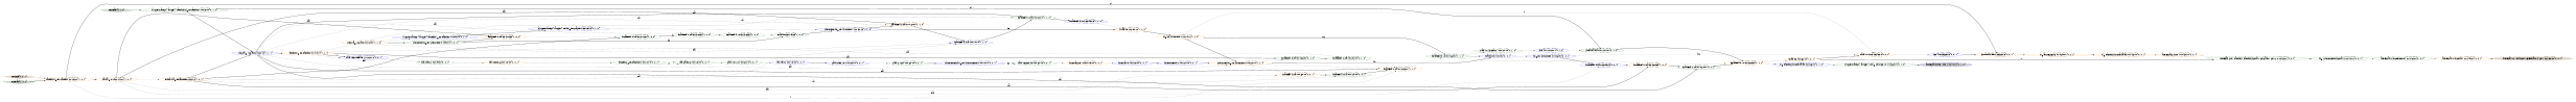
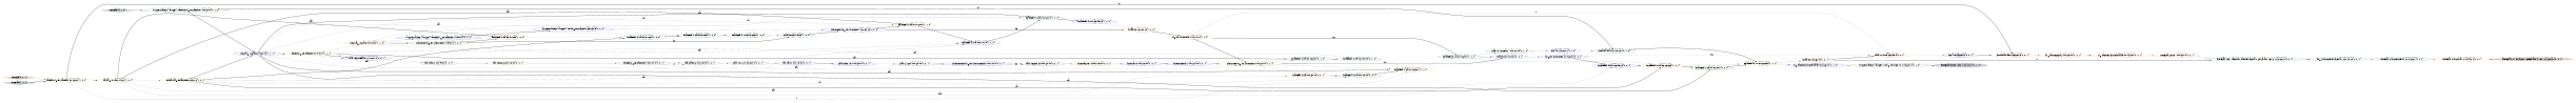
  digraph {
    rankdir=LR
    node [color=darkgreen fillcolor=white shape=ellipse style=filled]
    edge [style=dashed]
    n1 [color=blue label="list.add(doc)@@@27@@@['0', '0', '1']"]
    n2 [color=blue label="doc = new SolrDocument()@@@28@@@['0', '0', '1']"]
    n3 [color=darkorange label="nl.add(\"zzz\",doc)@@@34@@@['0', '0', '1']"]
    n4 [color=blue label="doc.addField(\"f\",fval)@@@29@@@['0', '0', '1']"]
    n5 [color=darkorange label="SolrDocument doc = new SolrDocument()@@@22@@@['1', '1', '1']"]
    n6 [label="doc.addField(\"b\",bval)@@@23@@@['0', '1', '0']"]
    n7 [color=darkorange label="doc.addField(\"f\",fval)@@@23@@@['0', '0', '1']"]
    n8 [color=darkorange label="doc.addField(\"s\",sval)@@@25@@@['1', '1', '1']"]
    n9 [label="doc.addField(\"s\",sval)@@@24@@@['0', '1', '0']"]
    n10 [label="doc.addField(\"b\",bval)@@@24@@@['0', '0', '1']"]
    n11 [label="doc.addField(\"f\",100)@@@26@@@['1', '1', '1']"]
    n12 [color=darkorange label="list.add(doc)@@@33@@@['1', '0', '1']"]
    n13 [label="assertEquals(\"ipod\",((NamedList)((NamedList)nl.getVal(0)).get(\"params\")).get(\"q\"))@@@46@@@['0', '0', '1']"]
    n14 [label="list = (SolrDocumentList)nl.getVal(1)@@@47@@@['0', '0', '1']"]
    n15 [color=blue label="byte(( arr@@@35@@@['0', '0', '1']"]
    n16 [label="list.add(doc)@@@14@@@['1', '0', '0']"]
    n17 [color=blue label="SolrDocument doc = new SolrDocument()@@@15@@@['1', '1', '0']"]
    n18 [color=darkorange label="list.add(doc)@@@20@@@['1', '1', '0']"]
    n19 [color=darkorange label="doc.addField(\"f\",fval)@@@16@@@['1', '1', '0']"]
    n20 [color=darkorange label="doc = new SolrDocument()@@@21@@@['1', '1', '0']"]
    n21 [color=darkorange label="doc.addField(\"b\",bval)@@@30@@@['1', '0', '1']"]
    n22 [color=darkorange label="doc.addField(\"f\",101)@@@32@@@['1', '1', '1']"]
    n23 [label="doc.addField(\"s\",sval)@@@31@@@['0', '0', '1']"]
    n24 [color=blue label="doc.addField(\"b\",bval)@@@17@@@['1', '1', '0']"]
    n25 [label="doc.addField(\"s\",sval)@@@18@@@['1', '1', '0']"]
-   n26 [color=darkorange label="arr = baos.toByteArray()@@@39@@@['0', '0', '1']" shape=diamond]
+   n26 [color=darkorange label="arr = baos.toByteArray()@@@39@@@['0', '0', '1']"]
    n27 [color=darkorange label="nl = (NamedList)jbc.unmarshal(bais)@@@43@@@['0', '0', '1']"]
    n28 [color=darkorange label="assertEquals(3,nl.size())@@@45@@@['0', '0', '1']"]
    n29 [color=blue label="@SuppressWarnings({\"rawtypes\"}) List list = new ArrayList()@@@12@@@['0', '1', '0']"]
    n30 [color=blue label="SolrDocumentList list = new SolrDocumentList()@@@17@@@['0', '0', '1']"]
    n31 [label="nl.add(\"response\",list)@@@18@@@['0', '0', '1']"]
    n32 [color=darkorange label="list.setMaxScore(1.0f)@@@19@@@['0', '0', '1']"]
    n33 [label="nl.add(\"zzz\",list.iterator())@@@27@@@['0', '1', '0']"]
    n34 [color=blue label="byte(( arr@@@28@@@['0', '1', '0']"]
    n35 [label="jbc.marshal(nl,baos)@@@31@@@['0', '1', '0']"]
    n36 [color=blue label="doc.addField(\"f\",100)@@@19@@@['1', '1', '0']"]
    n37 [color=darkorange fillcolor=lightgray label="testSimple['0', '0', '1']" shape=diamond]
    n38 [color=darkorange label="NamedList nl = new NamedList()@@@3@@@['1', '0', '1']"]
    n39 [color=darkorange label="jbc.marshal(nl,baos)@@@38@@@['0', '0', '1']"]
    n40 [color=darkorange label="Float fval = 10.01f@@@4@@@['1', '0', '1']"]
    n41 [color=blue fillcolor=lightgray label="assertEquals(list.size(),l.size())@@@41@@@['0', '1', '0']"]
    n42 [label="NamedList p = new NamedList()@@@11@@@['0', '0', '1']"]
    n43 [label="r.add(\"params\",p)@@@12@@@['0', '0', '1']"]
    n44 [label="p.add(\"rows\",10)@@@13@@@['0', '0', '1']"]
    n45 [color=blue label="p.add(\"start\",0)@@@14@@@['0', '0', '1']"]
    n46 [color=blue label="p.add(\"indent\",\"on\")@@@15@@@['0', '0', '1']"]
    n47 [label="p.add(\"q\",\"ipod\")@@@16@@@['0', '0', '1']"]
    n48 [color=darkorange label="doc.addField(\"f\",fval)@@@10@@@['1', '0', '0']"]
    n49 [label="doc.addField(\"b\",bval)@@@11@@@['1', '0', '0']"]
    n50 [label="doc.addField(\"s\",sval)@@@12@@@['1', '0', '0']"]
    n51 [color=blue label="nl.add(\"responseHeader\",r)@@@8@@@['0', '0', '1']"]
    n52 [label="r.add(\"status\",0)@@@9@@@['0', '0', '1']"]
    n53 [color=darkorange label="r.add(\"QTime\",63)@@@10@@@['0', '0', '1']"]
    n54 [label="doc.addField(\"f\",100)@@@13@@@['1', '0', '0']"]
    n55 [label="assertEquals(12,list.getNumFound())@@@48@@@['0', '0', '1']"]
    n56 [color=blue label="list.setNumFound(12)@@@21@@@['0', '0', '1']"]
    n57 [color=blue label="nl = (NamedList)jbc.unmarshal(bais)@@@36@@@['0', '1', '0']"]
    n58 [label="@SuppressWarnings({\"rawtypes\"}) List l = (List)nl.get(\"zzz\")@@@38@@@['0', '1', '0']"]
    n59 [color=darkorange label="assertEquals(10,list.getStart())@@@49@@@['0', '0', '1']"]
    n60 [color=darkorange fillcolor=lightgray label="assertEquals(101,((List)list.get(1).getFieldValue(\"f\")).get(1))@@@50@@@['0', '0', '1']"]
    n61 [color=blue label="@SuppressWarnings({\"rawtypes\"}) NamedList r = new NamedList()@@@9@@@['0', '1', '0']"]
    n62 [color=darkorange label="String sval = \"12qwaszx\"@@@8@@@['1', '1', '0']"]
    n63 [label="SolrDocument doc = new SolrDocument()@@@9@@@['1', '0', '0']"]
    n64 [fillcolor=lightgray label="testIterator['1', '0', '0']" shape=diamond]
    n65 [fillcolor=lightgray label="testIterator['0', '1', '0']" shape=diamond]
    n66 [label="@SuppressWarnings({\"rawtypes\"}) NamedList nl = new NamedList()@@@3@@@['0', '1', '0']"]
    n67 [color=blue label="String sval = \"12qwaszx\"@@@6@@@['1', '1', '1']"]
    n68 [color=blue label="list.setStart(10)@@@20@@@['0', '0', '1']"]
    n69 [color=darkorange label="NamedList r = new NamedList()@@@7@@@['1', '1', '1']"]
    n70 [color=darkorange label="Boolean bval = Boolean.TRUE@@@5@@@['1', '0', '1']"]
    n1 -> n2
    n2 -> n3 [label=doc]
    n2 -> n4 [style=bold]
    n3 -> n15
    n4 -> n21 [style=bold]
    n5 -> n1 [label=list style=bold]
    n5 -> n6
    n5 -> n7
    n5 -> n8
    n6 -> n9 [style=bold]
    n7 -> n10 [style=bold]
    n8 -> n11
    n9 -> n8
    n10 -> n8 [style=bold]
    n11 -> n1 [style=bold]
    n11 -> n21
    n11 -> n33
    n12 -> n3 [style=bold]
    n12 -> n13 [label=0 style=bold]
    n13 -> n14 [style=bold]
    n14 -> n55
    n15 -> n39 [style=bold]
    n16 -> n17 [style=bold]
    n17 -> n18 [label=doc style=bold]
    n17 -> n19 [style=bold]
    n18 -> n20 [style=bold]
    n19 -> n24 [style=bold]
    n20 -> n3 [label=0]
    n20 -> n5 [style=bold]
    n20 -> n11 [label=doc style=bold]
    n21 -> n22
    n21 -> n23 [style=bold]
    n22 -> n12
    n22 -> n57
    n23 -> n22 [style=bold]
    n24 -> n25 [style=bold]
    n25 -> n36 [style=bold]
    n26 -> n27 [style=bold]
    n27 -> n28
    n28 -> n13
    n29 -> n17
    n30 -> n31
    n30 -> n31 [label=list]
    n31 -> n32
    n32 -> n68
    n33 -> n34
    n34 -> n35
    n35 -> n22 [style=bold]
    n36 -> n18
    n37 -> n38
    n38 -> n8 [label=nl]
    n38 -> n39 [label=nl style=bold]
    n38 -> n40 [style=bold]
    n39 -> n26
    n40 -> n4 [label=fval]
    n40 -> n7 [label=fval]
    n40 -> n19 [label=fval style=bold]
    n40 -> n48 [label=fval style=bold]
    n40 -> n70
    n42 -> n43
    n42 -> n43 [label=p]
    n43 -> n44
    n44 -> n45
    n45 -> n46 [style=bold]
    n46 -> n47
    n47 -> n30 [style=bold]
    n48 -> n49
    n49 -> n50 [style=bold]
    n50 -> n54 [style=bold]
    n51 -> n52
    n52 -> n53
    n53 -> n42
    n54 -> n16
    n55 -> n59
    n56 -> n5 [style=bold]
    n57 -> n58
    n58 -> n41 [style=bold]
    n59 -> n60 [style=bold]
    n61 -> n29 [style=bold]
    n62 -> n9 [label=sval]
    n62 -> n25 [label=sval]
    n62 -> n61
    n62 -> n63 [style=bold]
    n63 -> n16 [label=doc style=bold]
    n63 -> n48 [style=bold]
    n64 -> n38 [style=bold]
    n65 -> n66 [style=bold]
    n66 -> n35 [label=nl style=bold]
    n66 -> n67 [style=bold]
    n67 -> n5 [label=fval]
    n67 -> n8 [label=sval style=bold]
    n67 -> n19 [label=fval]
    n67 -> n23 [label=sval style=bold]
    n67 -> n25 [label=sval style=bold]
    n67 -> n50 [label=sval]
    n67 -> n69 [style=bold]
    n68 -> n56 [style=bold]
    n69 -> n6 [label=bval style=bold]
    n69 -> n24 [label=bval]
    n69 -> n51
    n69 -> n51 [label=r style=bold]
    n69 -> n62
    n70 -> n10 [label=bval]
    n70 -> n21 [label=bval style=bold]
    n70 -> n24 [label=bval]
    n70 -> n49 [label=bval style=bold]
    n70 -> n67 [style=bold]
  }
